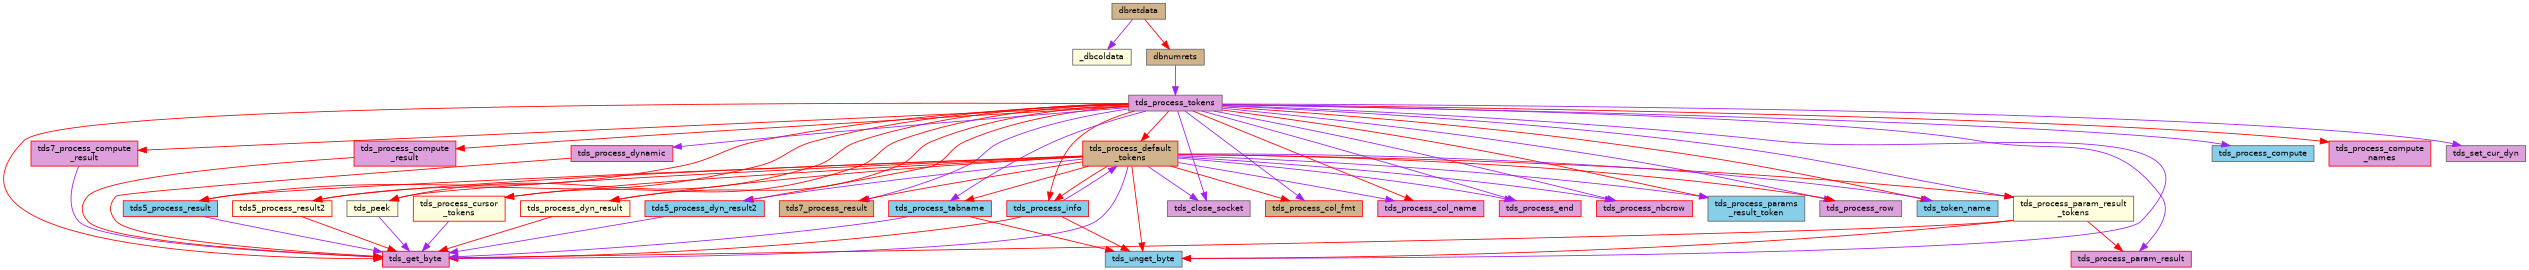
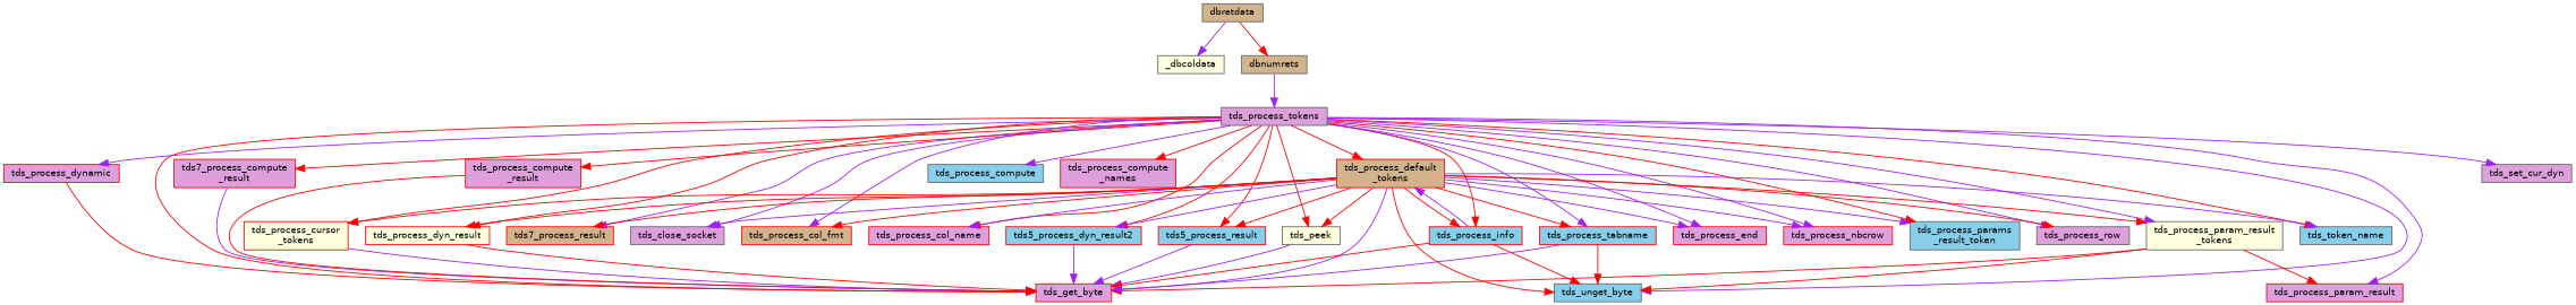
  digraph {
    rankdir=TB
    node [color=red fillcolor=plum fontname=Helvetica fontsize=10 shape=box style=filled]
    edge [color=red fontname=Helvetica fontsize=10 labelfontname=Helvetica labelfontsize=10 style=solid]
    n1 [color=gray40 fillcolor=tan fontcolor=black height=0.2 label=dbretdata width=0.4]
    n2 [color=grey40 fillcolor=lightyellow height=0.2 label=_dbcoldata width=0.4]
    n3 [color=grey40 fillcolor=tan height=0.2 label=dbnumrets width=0.4]
    n4 [color=grey40 height=0.2 label=tds_process_tokens width=0.4]
    n5 [fillcolor=skyblue height=0.2 label=tds5_process_dyn_result2 width=0.4]
    n6 [height=0.2 label=tds_get_byte width=0.4]
    n7 [fillcolor=skyblue height=0.2 label=tds5_process_result width=0.4]
-   n8 [fillcolor=lightyellow height=0.2 label=tds5_process_result2 width=0.4]
    n9 [height=0.2 label="tds7_process_compute\l_result" width=0.4]
    n10 [fillcolor=tan height=0.2 label=tds7_process_result width=0.4]
    n11 [color=grey40 height=0.2 label=tds_close_socket width=0.4]
    n12 [color=grey40 fillcolor=lightyellow height=0.2 label=tds_peek width=0.4]
    n13 [fillcolor=tan height=0.2 label=tds_process_col_fmt width=0.4]
    n14 [height=0.2 label=tds_process_col_name width=0.4]
    n15 [color=grey40 fillcolor=skyblue height=0.2 label=tds_process_compute width=0.4]
    n16 [height=0.2 label="tds_process_compute\l_names" width=0.4]
    n17 [height=0.2 label="tds_process_compute\l_result" width=0.4]
    n18 [fillcolor=lightyellow height=0.2 label="tds_process_cursor\l_tokens" width=0.4]
    n19 [fillcolor=tan height=0.2 label="tds_process_default\l_tokens" width=0.4]
    n20 [fillcolor=lightyellow height=0.2 label=tds_process_dyn_result width=0.4]
    n21 [height=0.2 label=tds_process_end width=0.4]
    n22 [fillcolor=skyblue height=0.2 label=tds_process_info width=0.4]
    n23 [color=grey40 fillcolor=skyblue height=0.2 label=tds_unget_byte width=0.4]
    n24 [height=0.2 label=tds_process_nbcrow width=0.4]
    n25 [color=grey40 fillcolor=lightyellow height=0.2 label="tds_process_param_result\l_tokens" width=0.4]
    n26 [height=0.2 label=tds_process_param_result width=0.4]
    n27 [color=grey40 fillcolor=skyblue height=0.2 label="tds_process_params\l_result_token" width=0.4]
    n28 [color=grey40 height=0.2 label=tds_process_row width=0.4]
    n29 [fillcolor=skyblue height=0.2 label=tds_process_tabname width=0.4]
    n30 [color=grey40 fillcolor=skyblue height=0.2 label=tds_token_name width=0.4]
    n31 [height=0.2 label=tds_process_dynamic width=0.4]
    n32 [color=grey40 height=0.2 label=tds_set_cur_dyn width=0.4]
    n1 -> n2 [color=purple]
    n1 -> n3
    n3 -> n4 [color=purple]
    n4 -> n5
    n4 -> n6
    n4 -> n7
-   n4 -> n8
    n4 -> n9
    n4 -> n10 [color=purple]
    n4 -> n11 [color=purple]
    n4 -> n12
    n4 -> n13 [color=purple]
    n4 -> n14
    n4 -> n15 [color=purple]
    n4 -> n16
    n4 -> n17
    n4 -> n18
    n4 -> n19
    n4 -> n20
    n4 -> n21 [color=purple]
    n4 -> n22
    n4 -> n23 [color=purple]
    n4 -> n24 [color=purple]
    n4 -> n25 [color=purple]
    n4 -> n26 [color=purple]
    n4 -> n27
    n4 -> n28 [color=purple]
    n4 -> n29 [color=purple]
    n4 -> n30
    n4 -> n31 [color=purple]
    n4 -> n32 [color=purple]
    n5 -> n6 [color=purple]
    n7 -> n6 [color=purple]
-   n8 -> n6
    n9 -> n6 [color=purple]
    n12 -> n6 [color=purple]
    n17 -> n6
    n18 -> n6 [color=purple]
    n19 -> n5 [color=purple]
    n19 -> n6 [color=purple]
    n19 -> n7
-   n19 -> n8
    n19 -> n10
    n19 -> n11 [color=purple]
    n19 -> n12
    n19 -> n13
    n19 -> n14 [color=purple]
    n19 -> n18
    n19 -> n20
    n19 -> n21 [color=purple]
    n19 -> n22
    n19 -> n23
    n19 -> n24 [color=purple]
    n19 -> n25
    n19 -> n27 [color=purple]
    n19 -> n28
    n19 -> n29
    n19 -> n30 [color=purple]
    n20 -> n6
    n22 -> n6
    n22 -> n19 [color=purple]
    n22 -> n23
    n25 -> n6
    n25 -> n23
    n25 -> n26
    n29 -> n6 [color=purple]
    n29 -> n23
    n31 -> n6
  }
